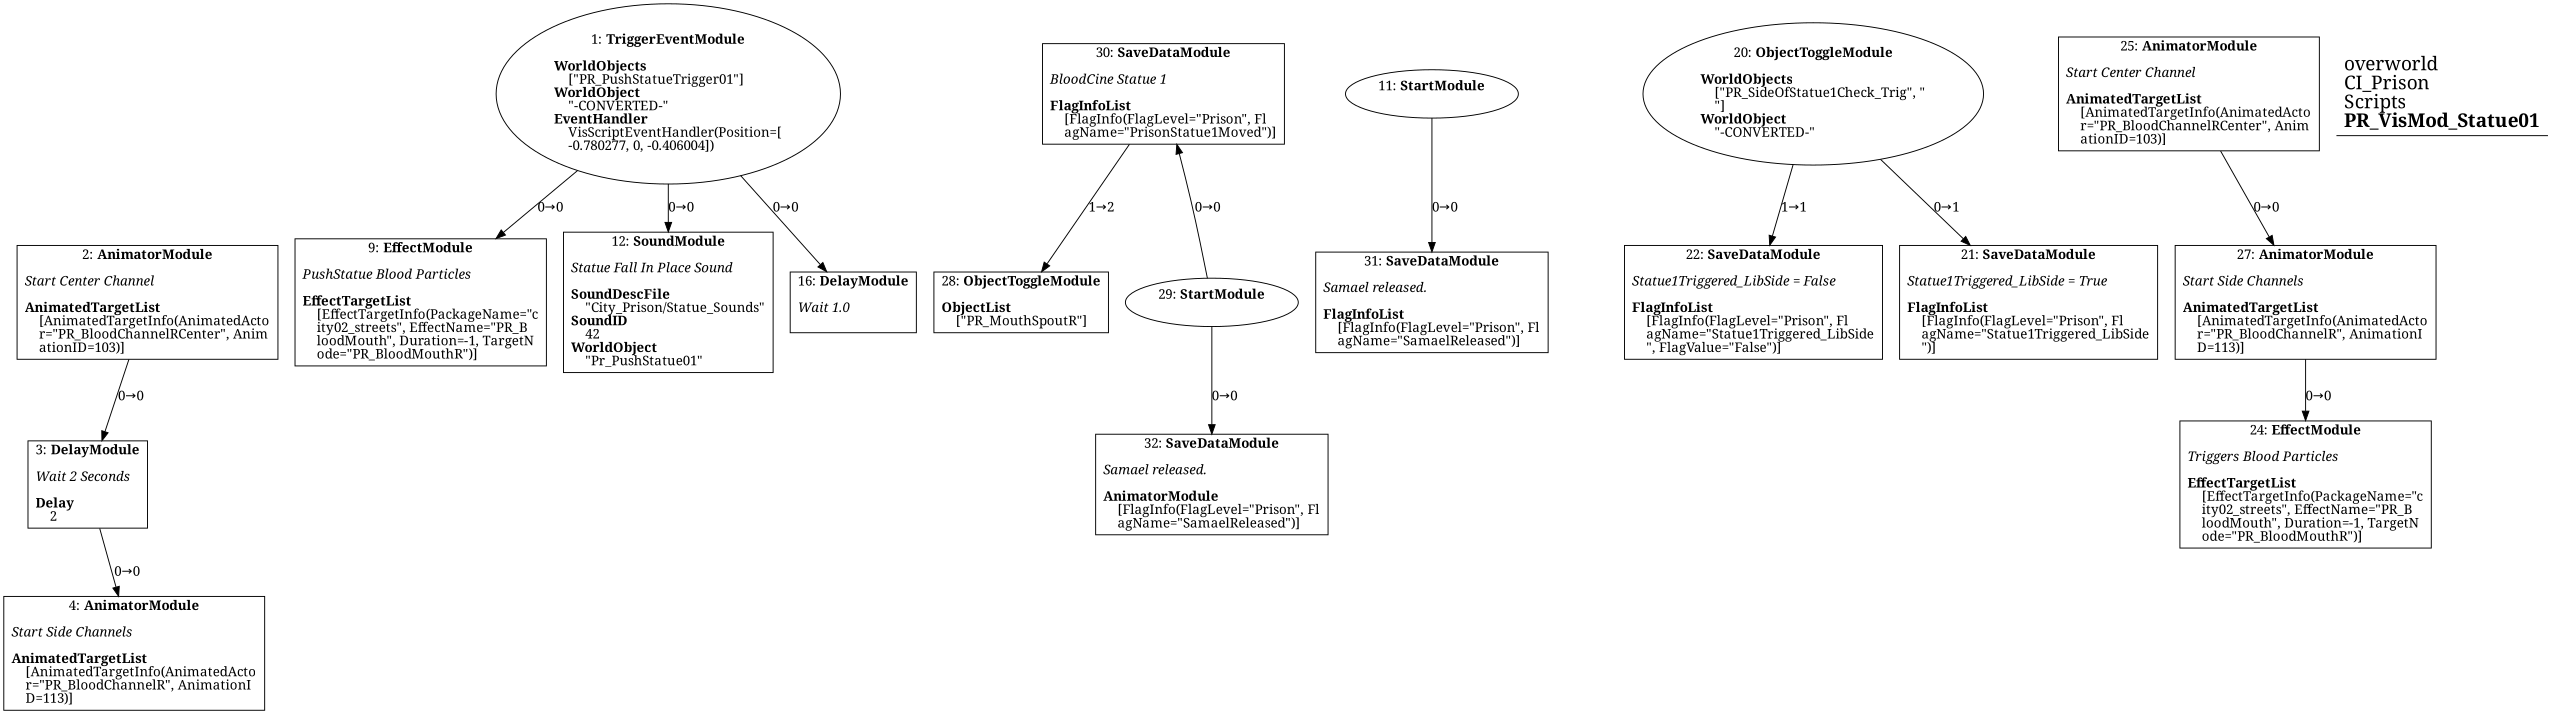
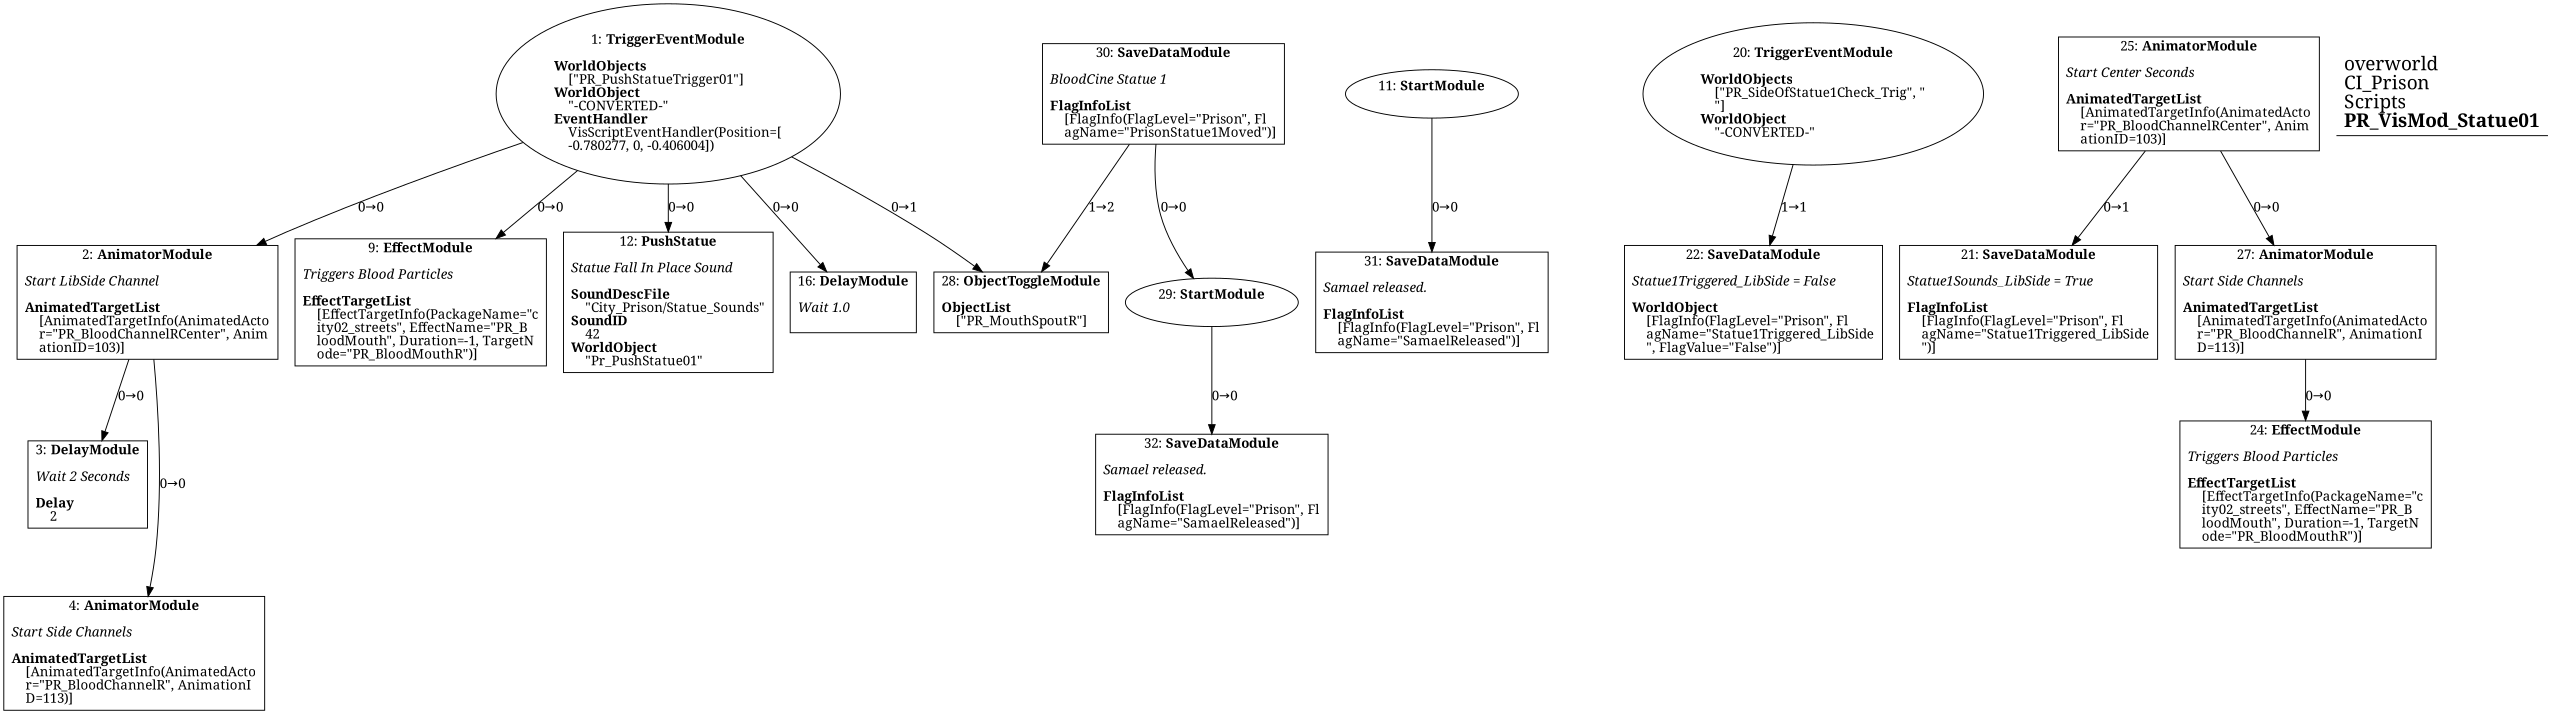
  digraph {
    fontname="Noto Serif"
    splines=spline
    node [fontname="Noto Serif" shape=box]
    edge [fontname="Noto Serif"]
    n1 [label=<1: <b>TriggerEventModule</b><br/><br/><b>WorldObjects</b><br align="left"/>    [&quot;PR_PushStatueTrigger01&quot;]<br align="left"/><b>WorldObject</b><br align="left"/>    &quot;-CONVERTED-&quot;<br align="left"/><b>EventHandler</b><br align="left"/>    VisScriptEventHandler(Position=[<br align="left"/>    -0.780277, 0, -0.406004])<br align="left"/>> shape=oval]
-   n2 [label=<2: <b>AnimatorModule</b><br/><br/><i>Start Center Channel<br align="left"/></i><br align="left"/><b>AnimatedTargetList</b><br align="left"/>    [AnimatedTargetInfo(AnimatedActo<br align="left"/>    r=&quot;PR_BloodChannelRCenter&quot;, Anim<br align="left"/>    ationID=103)]<br align="left"/>>]
-   n3 [label=<9: <b>EffectModule</b><br/><br/><i>PushStatue Blood Particles<br align="left"/></i><br align="left"/><b>EffectTargetList</b><br align="left"/>    [EffectTargetInfo(PackageName=&quot;c<br align="left"/>    ity02_streets&quot;, EffectName=&quot;PR_B<br align="left"/>    loodMouth&quot;, Duration=-1, TargetN<br align="left"/>    ode=&quot;PR_BloodMouthR&quot;)]<br align="left"/>>]
-   n4 [label=<12: <b>SoundModule</b><br/><br/><i>Statue Fall In Place Sound<br align="left"/></i><br align="left"/><b>SoundDescFile</b><br align="left"/>    &quot;City_Prison/Statue_Sounds&quot;<br align="left"/><b>SoundID</b><br align="left"/>    42<br align="left"/><b>WorldObject</b><br align="left"/>    &quot;Pr_PushStatue01&quot;<br align="left"/>>]
+   n2 [label=<2: <b>AnimatorModule</b><br/><br/><i>Start LibSide Channel<br align="left"/></i><br align="left"/><b>AnimatedTargetList</b><br align="left"/>    [AnimatedTargetInfo(AnimatedActo<br align="left"/>    r=&quot;PR_BloodChannelRCenter&quot;, Anim<br align="left"/>    ationID=103)]<br align="left"/>>]
+   n3 [label=<9: <b>EffectModule</b><br/><br/><i>Triggers Blood Particles<br align="left"/></i><br align="left"/><b>EffectTargetList</b><br align="left"/>    [EffectTargetInfo(PackageName=&quot;c<br align="left"/>    ity02_streets&quot;, EffectName=&quot;PR_B<br align="left"/>    loodMouth&quot;, Duration=-1, TargetN<br align="left"/>    ode=&quot;PR_BloodMouthR&quot;)]<br align="left"/>>]
+   n4 [label=<12: <b>PushStatue</b><br/><br/><i>Statue Fall In Place Sound<br align="left"/></i><br align="left"/><b>SoundDescFile</b><br align="left"/>    &quot;City_Prison/Statue_Sounds&quot;<br align="left"/><b>SoundID</b><br align="left"/>    42<br align="left"/><b>WorldObject</b><br align="left"/>    &quot;Pr_PushStatue01&quot;<br align="left"/>>]
    n5 [label=<16: <b>DelayModule</b><br/><br/><i>Wait 1.0<br align="left"/></i><br align="left"/>>]
    n6 [label=<28: <b>ObjectToggleModule</b><br/><br/><b>ObjectList</b><br align="left"/>    [&quot;PR_MouthSpoutR&quot;]<br align="left"/>>]
    n7 [label=<3: <b>DelayModule</b><br/><br/><i>Wait 2 Seconds<br align="left"/></i><br align="left"/><b>Delay</b><br align="left"/>    2<br align="left"/>>]
    n8 [label=<4: <b>AnimatorModule</b><br/><br/><i>Start Side Channels<br align="left"/></i><br align="left"/><b>AnimatedTargetList</b><br align="left"/>    [AnimatedTargetInfo(AnimatedActo<br align="left"/>    r=&quot;PR_BloodChannelR&quot;, AnimationI<br align="left"/>    D=113)]<br align="left"/>>]
    n9 [label=<11: <b>StartModule</b><br/><br/>> shape=oval]
    n10 [label=<31: <b>SaveDataModule</b><br/><br/><i>Samael released.<br align="left"/></i><br align="left"/><b>FlagInfoList</b><br align="left"/>    [FlagInfo(FlagLevel=&quot;Prison&quot;, Fl<br align="left"/>    agName=&quot;SamaelReleased&quot;)]<br align="left"/>>]
-   n11 [label=<20: <b>ObjectToggleModule</b><br/><br/><b>WorldObjects</b><br align="left"/>    [&quot;PR_SideOfStatue1Check_Trig&quot;, &quot;<br align="left"/>    &quot;]<br align="left"/><b>WorldObject</b><br align="left"/>    &quot;-CONVERTED-&quot;<br align="left"/>> shape=oval]
-   n12 [label=<21: <b>SaveDataModule</b><br/><br/><i>Statue1Triggered_LibSide = True<br align="left"/></i><br align="left"/><b>FlagInfoList</b><br align="left"/>    [FlagInfo(FlagLevel=&quot;Prison&quot;, Fl<br align="left"/>    agName=&quot;Statue1Triggered_LibSide<br align="left"/>    &quot;)]<br align="left"/>>]
-   n13 [label=<22: <b>SaveDataModule</b><br/><br/><i>Statue1Triggered_LibSide = False<br align="left"/></i><br align="left"/><b>FlagInfoList</b><br align="left"/>    [FlagInfo(FlagLevel=&quot;Prison&quot;, Fl<br align="left"/>    agName=&quot;Statue1Triggered_LibSide<br align="left"/>    &quot;, FlagValue=&quot;False&quot;)]<br align="left"/>>]
-   n14 [label=<25: <b>AnimatorModule</b><br/><br/><i>Start Center Channel<br align="left"/></i><br align="left"/><b>AnimatedTargetList</b><br align="left"/>    [AnimatedTargetInfo(AnimatedActo<br align="left"/>    r=&quot;PR_BloodChannelRCenter&quot;, Anim<br align="left"/>    ationID=103)]<br align="left"/>>]
+   n11 [label=<20: <b>TriggerEventModule</b><br/><br/><b>WorldObjects</b><br align="left"/>    [&quot;PR_SideOfStatue1Check_Trig&quot;, &quot;<br align="left"/>    &quot;]<br align="left"/><b>WorldObject</b><br align="left"/>    &quot;-CONVERTED-&quot;<br align="left"/>> shape=oval]
+   n12 [label=<21: <b>SaveDataModule</b><br/><br/><i>Statue1Sounds_LibSide = True<br align="left"/></i><br align="left"/><b>FlagInfoList</b><br align="left"/>    [FlagInfo(FlagLevel=&quot;Prison&quot;, Fl<br align="left"/>    agName=&quot;Statue1Triggered_LibSide<br align="left"/>    &quot;)]<br align="left"/>>]
+   n13 [label=<22: <b>SaveDataModule</b><br/><br/><i>Statue1Triggered_LibSide = False<br align="left"/></i><br align="left"/><b>WorldObject</b><br align="left"/>    [FlagInfo(FlagLevel=&quot;Prison&quot;, Fl<br align="left"/>    agName=&quot;Statue1Triggered_LibSide<br align="left"/>    &quot;, FlagValue=&quot;False&quot;)]<br align="left"/>>]
+   n14 [label=<25: <b>AnimatorModule</b><br/><br/><i>Start Center Seconds<br align="left"/></i><br align="left"/><b>AnimatedTargetList</b><br align="left"/>    [AnimatedTargetInfo(AnimatedActo<br align="left"/>    r=&quot;PR_BloodChannelRCenter&quot;, Anim<br align="left"/>    ationID=103)]<br align="left"/>>]
    n15 [label=<27: <b>AnimatorModule</b><br/><br/><i>Start Side Channels<br align="left"/></i><br align="left"/><b>AnimatedTargetList</b><br align="left"/>    [AnimatedTargetInfo(AnimatedActo<br align="left"/>    r=&quot;PR_BloodChannelR&quot;, AnimationI<br align="left"/>    D=113)]<br align="left"/>>]
    n16 [label=<24: <b>EffectModule</b><br/><br/><i>Triggers Blood Particles<br align="left"/></i><br align="left"/><b>EffectTargetList</b><br align="left"/>    [EffectTargetInfo(PackageName=&quot;c<br align="left"/>    ity02_streets&quot;, EffectName=&quot;PR_B<br align="left"/>    loodMouth&quot;, Duration=-1, TargetN<br align="left"/>    ode=&quot;PR_BloodMouthR&quot;)]<br align="left"/>>]
    n17 [label=<29: <b>StartModule</b><br/><br/>> shape=oval]
    n18 [label=<30: <b>SaveDataModule</b><br/><br/><i>BloodCine Statue 1<br align="left"/></i><br align="left"/><b>FlagInfoList</b><br align="left"/>    [FlagInfo(FlagLevel=&quot;Prison&quot;, Fl<br align="left"/>    agName=&quot;PrisonStatue1Moved&quot;)]<br align="left"/>>]
-   n19 [label=<32: <b>SaveDataModule</b><br/><br/><i>Samael released.<br align="left"/></i><br align="left"/><b>AnimatorModule</b><br align="left"/>    [FlagInfo(FlagLevel=&quot;Prison&quot;, Fl<br align="left"/>    agName=&quot;SamaelReleased&quot;)]<br align="left"/>>]
+   n19 [label=<32: <b>SaveDataModule</b><br/><br/><i>Samael released.<br align="left"/></i><br align="left"/><b>FlagInfoList</b><br align="left"/>    [FlagInfo(FlagLevel=&quot;Prison&quot;, Fl<br align="left"/>    agName=&quot;SamaelReleased&quot;)]<br align="left"/>>]
    n20 [label=<<font point-size="20">overworld<br align="left"/>CI_Prison<br align="left"/>Scripts<br align="left"/><b>PR_VisMod_Statue01</b><br align="left"/></font>> shape=underline]
+   n1 -> n2 [label="0→0"]
    n1 -> n3 [label="0→0"]
    n1 -> n4 [label="0→0"]
    n1 -> n5 [label="0→0"]
+   n1 -> n6 [label="0→1"]
    n2 -> n7 [label="0→0"]
-   n7 -> n8 [label="0→0"]
+   n2 -> n8 [label="0→0"]
    n9 -> n10 [label="0→0"]
-   n11 -> n12 [label="0→1"]
+   n14 -> n12 [label="0→1"]
    n11 -> n13 [label="1→1"]
    n14 -> n15 [label="0→0"]
    n15 -> n16 [label="0→0"]
-   n17 -> n18 [label="0→0"]
+   n18 -> n17 [label="0→0"]
    n17 -> n19 [label="0→0"]
    n18 -> n6 [label="1→2"]
  }
